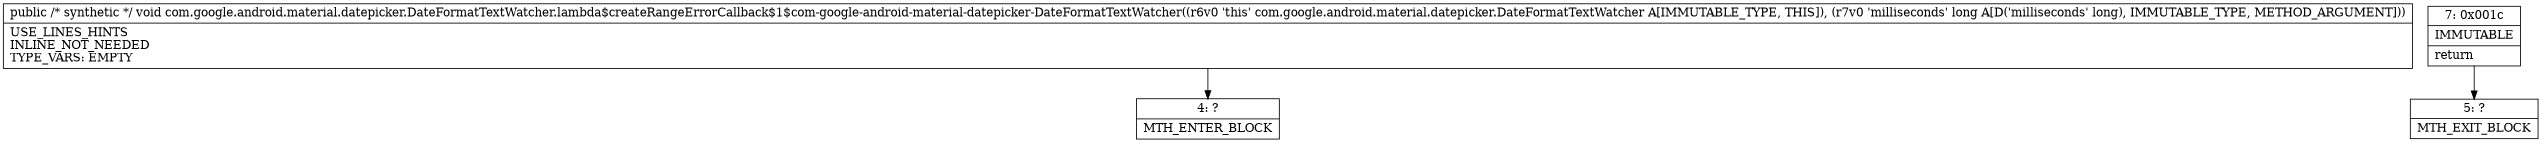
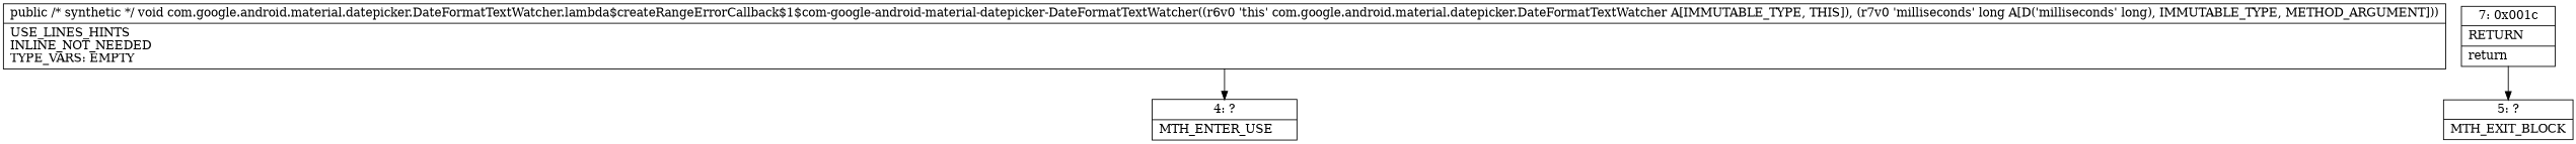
  digraph {
    node [shape=record]
-   n1 [label="{4\:\ ?|MTH_ENTER_BLOCK\l}"]
-   n2 [label="{7\:\ 0x001c|IMMUTABLE\l|return\l}"]
+   n1 [label="{4\:\ ?|MTH_ENTER_USE\l}"]
+   n2 [label="{7\:\ 0x001c|RETURN\l|return\l}"]
    n3 [label="{5\:\ ?|MTH_EXIT_BLOCK\l}"]
    n4 [label="{public \/* synthetic *\/ void com.google.android.material.datepicker.DateFormatTextWatcher.lambda$createRangeErrorCallback$1$com\-google\-android\-material\-datepicker\-DateFormatTextWatcher((r6v0 'this' com.google.android.material.datepicker.DateFormatTextWatcher A[IMMUTABLE_TYPE, THIS]), (r7v0 'milliseconds' long A[D('milliseconds' long), IMMUTABLE_TYPE, METHOD_ARGUMENT]))  | USE_LINES_HINTS\lINLINE_NOT_NEEDED\lTYPE_VARS: EMPTY\l}"]
    n2 -> n3
    n4 -> n1
  }
